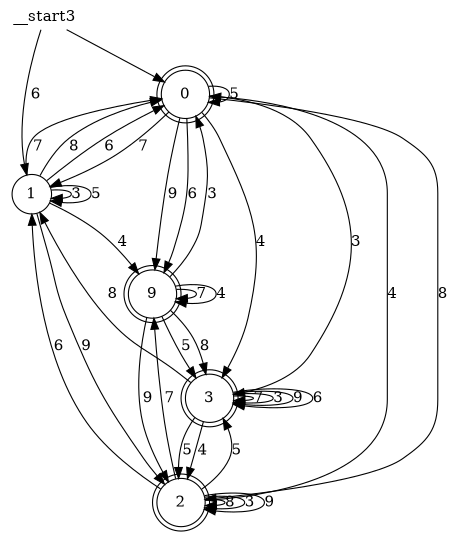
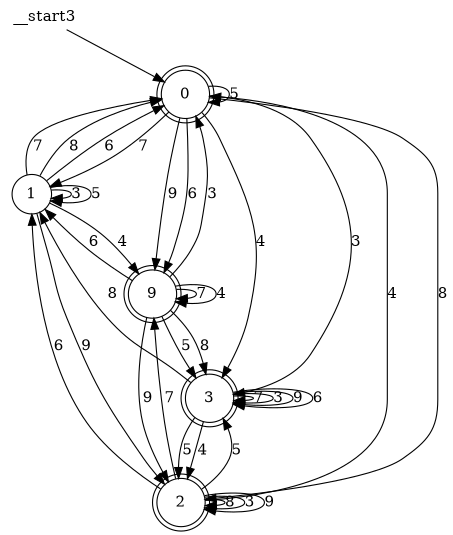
  digraph {
    node [shape=doublecircle]
    n1 [label=0]
    n2 [label=1 shape=circle]
    n3 [label=2]
    n4 [label=3]
    n5 [label=9]
    n6 [height=0 label=__start3 shape=none width=0]
    n1 -> n1 [label=5]
    n1 -> n2 [label=7]
    n1 -> n3 [label=8]
    n1 -> n4 [label=3]
    n1 -> n4 [label=4]
    n1 -> n5 [label=9]
    n1 -> n5 [label=6]
    n2 -> n1 [label=7]
    n2 -> n1 [label=8]
    n2 -> n1 [label=6]
    n2 -> n2 [label=3]
    n2 -> n2 [label=5]
    n2 -> n3 [label=9]
    n2 -> n5 [label=4]
    n3 -> n1 [label=4]
    n3 -> n2 [label=6]
    n3 -> n3 [label=8]
    n3 -> n3 [label=3]
    n3 -> n3 [label=9]
    n3 -> n4 [label=5]
    n3 -> n5 [label=7]
    n4 -> n2 [label=8]
    n4 -> n3 [label=5]
    n4 -> n3 [label=4]
    n4 -> n4 [label=7]
    n4 -> n4 [label=3]
    n4 -> n4 [label=9]
    n4 -> n4 [label=6]
    n5 -> n1 [label=3]
-   n6 -> n2 [label=6]
+   n5 -> n2 [label=6]
    n5 -> n3 [label=9]
    n5 -> n4 [label=8]
    n5 -> n4 [label=5]
    n5 -> n5 [label=7]
    n5 -> n5 [label=4]
    n6 -> n1
  }
